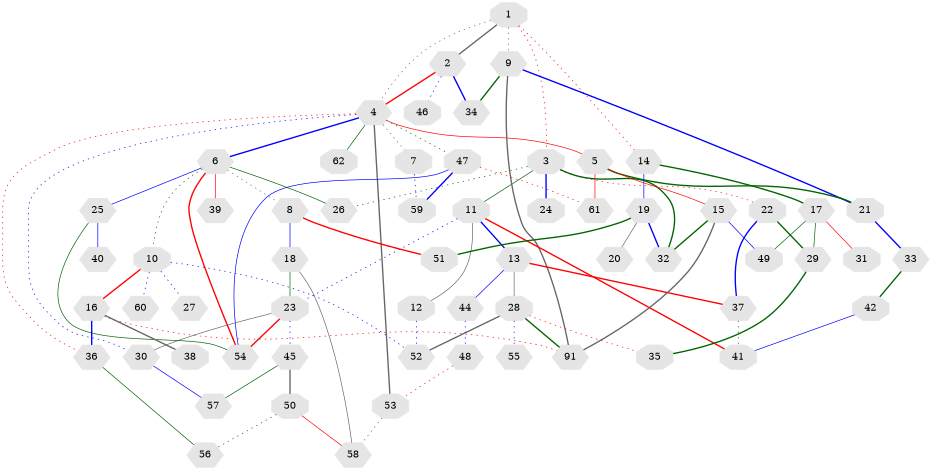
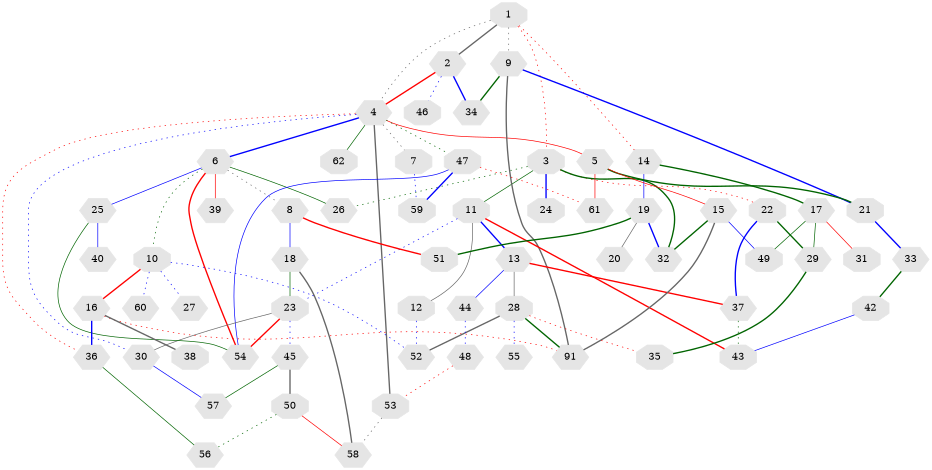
  graph {
    node [color=gray90 shape=hexagon style=filled]
    edge [color=blue style=bold]
    1 [shape=octagon]
    2
    3 [shape=octagon]
    4
    9
    14
    34
    46 [shape=octagon]
    11 [shape=octagon]
    22 [shape=octagon]
    24 [shape=octagon]
    26
    32
    5
    6
    7 [shape=octagon]
    30
    36
    47 [shape=octagon]
    53 [shape=octagon]
    62 [shape=octagon]
    21 [shape=octagon]
    n23 [label=91]
    17
    19
    12 [shape=octagon]
    13
    23 [shape=octagon]
-   43 [shape=octagon label=41]
+   43 [shape=octagon]
    37
    29
    15
    61
    8
    10 [shape=octagon]
    39
    54
    25
    59 [shape=octagon]
    57
    56
    58
    49 [shape=octagon]
    33
    18
    51 [shape=octagon]
    16
    27
    52
    60
    40
    38 [shape=octagon]
    28 [shape=octagon]
    44
    45
    35 [shape=octagon]
    55
    48
    31 [shape=octagon]
    20
    42 [shape=octagon]
    50 [shape=octagon]
    1 -- 2 [color=gray40]
    1 -- 3 [color=red style=dotted]
    1 -- 4 [color=gray40 style=dotted]
    1 -- 9 [color=gray40 style=dotted]
    1 -- 14 [color=red style=dotted]
    2 -- 4 [color=red]
    2 -- 34
    2 -- 46 [style=dotted]
    3 -- 11 [color=darkgreen style=solid]
    3 -- 22 [color=red style=dotted]
    3 -- 24
    3 -- 26 [color=darkgreen style=dotted]
    3 -- 32 [color=darkgreen]
    4 -- 5 [color=red style=solid]
    4 -- 6
    4 -- 7 [color=gray40 style=dotted]
    4 -- 30 [style=dotted]
    4 -- 36 [color=red style=dotted]
    4 -- 47 [color=darkgreen style=dotted]
    4 -- 53 [color=gray40]
    4 -- 62 [color=darkgreen style=solid]
    9 -- 34 [color=darkgreen]
    9 -- 21
    9 -- n23 [color=gray40]
    14 -- 17 [color=darkgreen]
    14 -- 19 [style=solid]
    11 -- 12 [color=gray40 style=solid]
    11 -- 13
    11 -- 23 [style=dotted]
    11 -- 43 [color=red]
    22 -- 37
    22 -- 29 [color=darkgreen]
    5 -- 21 [color=darkgreen]
    5 -- 15 [color=red style=solid]
    5 -- 61 [color=red style=solid]
    6 -- 26 [color=darkgreen style=solid]
    6 -- 8 [color=gray40 style=dotted]
    6 -- 10 [color=darkgreen style=dotted]
    6 -- 39 [color=red style=solid]
    6 -- 54 [color=red]
    6 -- 25 [style=solid]
    7 -- 59 [style=dotted]
    30 -- 57 [style=solid]
    36 -- 56 [color=darkgreen style=solid]
    47 -- 61 [color=red style=dotted]
    47 -- 54 [style=solid]
    47 -- 59
    53 -- 58 [color=gray40 style=dotted]
    21 -- 33
    17 -- 29 [color=darkgreen style=solid]
    17 -- 49 [color=darkgreen style=solid]
    17 -- 31 [color=red style=solid]
    19 -- 32
    19 -- 51 [color=darkgreen]
    19 -- 20 [color=gray40 style=solid]
    12 -- 52 [style=dotted]
    13 -- 37 [color=red]
    13 -- 28 [color=gray40 style=solid]
    13 -- 44 [style=solid]
    23 -- 30 [color=gray40 style=solid]
    23 -- 54 [color=red]
    23 -- 45 [style=dotted]
    37 -- 43 [color=darkgreen style=dotted]
    29 -- 35 [color=darkgreen]
    15 -- 32 [color=darkgreen]
    15 -- n23 [color=gray40]
    15 -- 49 [style=solid]
    8 -- 18 [style=solid]
    8 -- 51 [color=red]
    10 -- 16 [color=red]
    10 -- 27 [style=dotted]
    10 -- 52 [style=dotted]
    10 -- 60 [style=dotted]
    25 -- 54 [color=darkgreen style=solid]
    25 -- 40 [style=solid]
    33 -- 42 [color=darkgreen]
    18 -- 23 [color=darkgreen style=solid]
-   18 -- 58 [color=gray40 style=solid]
+   18 -- 58 [color=gray40]
    16 -- 36
    16 -- n23 [color=red style=dotted]
    16 -- 38 [color=gray40]
    28 -- n23 [color=darkgreen]
    28 -- 52 [color=gray40]
    28 -- 35 [color=red style=dotted]
    28 -- 55 [style=dotted]
    44 -- 48 [style=dotted]
    45 -- 57 [color=darkgreen style=solid]
    45 -- 50 [color=gray40]
    48 -- 53 [color=red style=dotted]
    42 -- 43 [style=solid]
    50 -- 56 [color=darkgreen style=dotted]
    50 -- 58 [color=red style=solid]
  }
